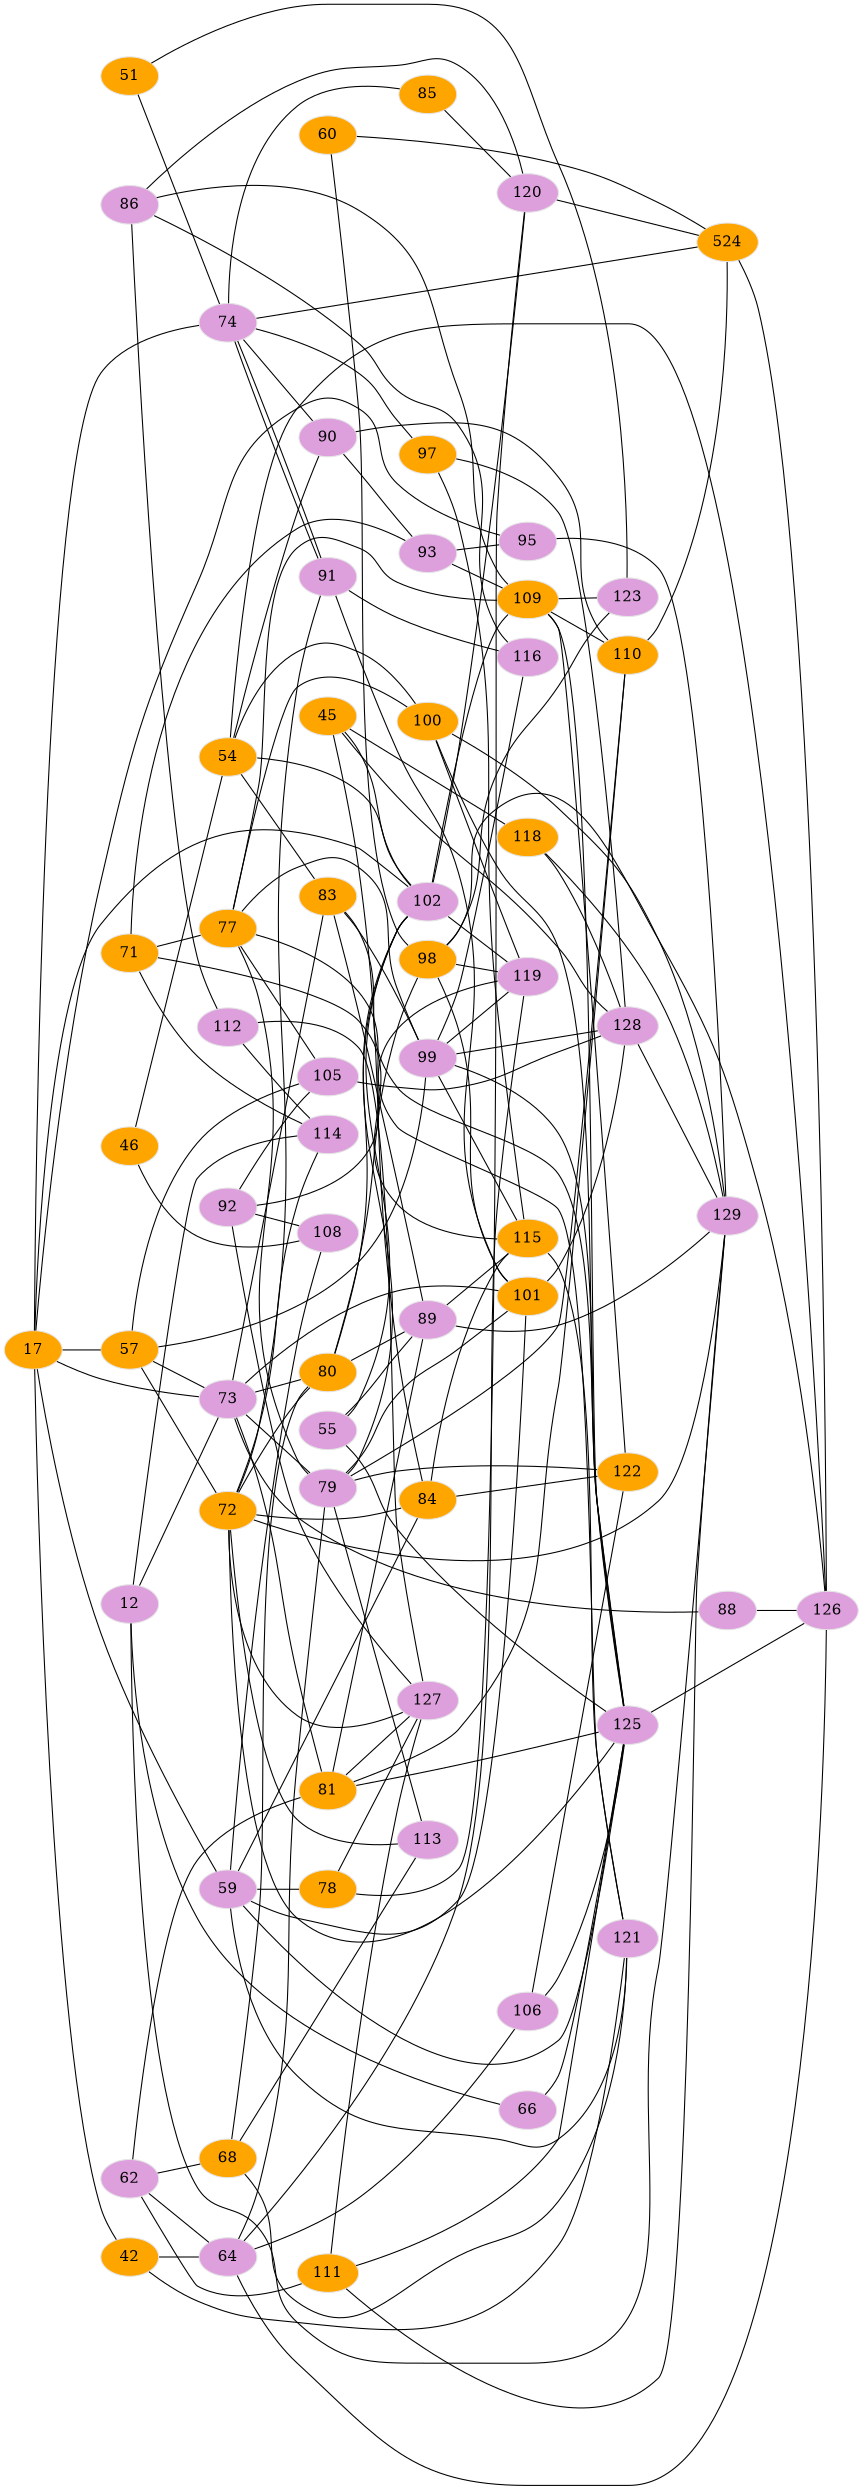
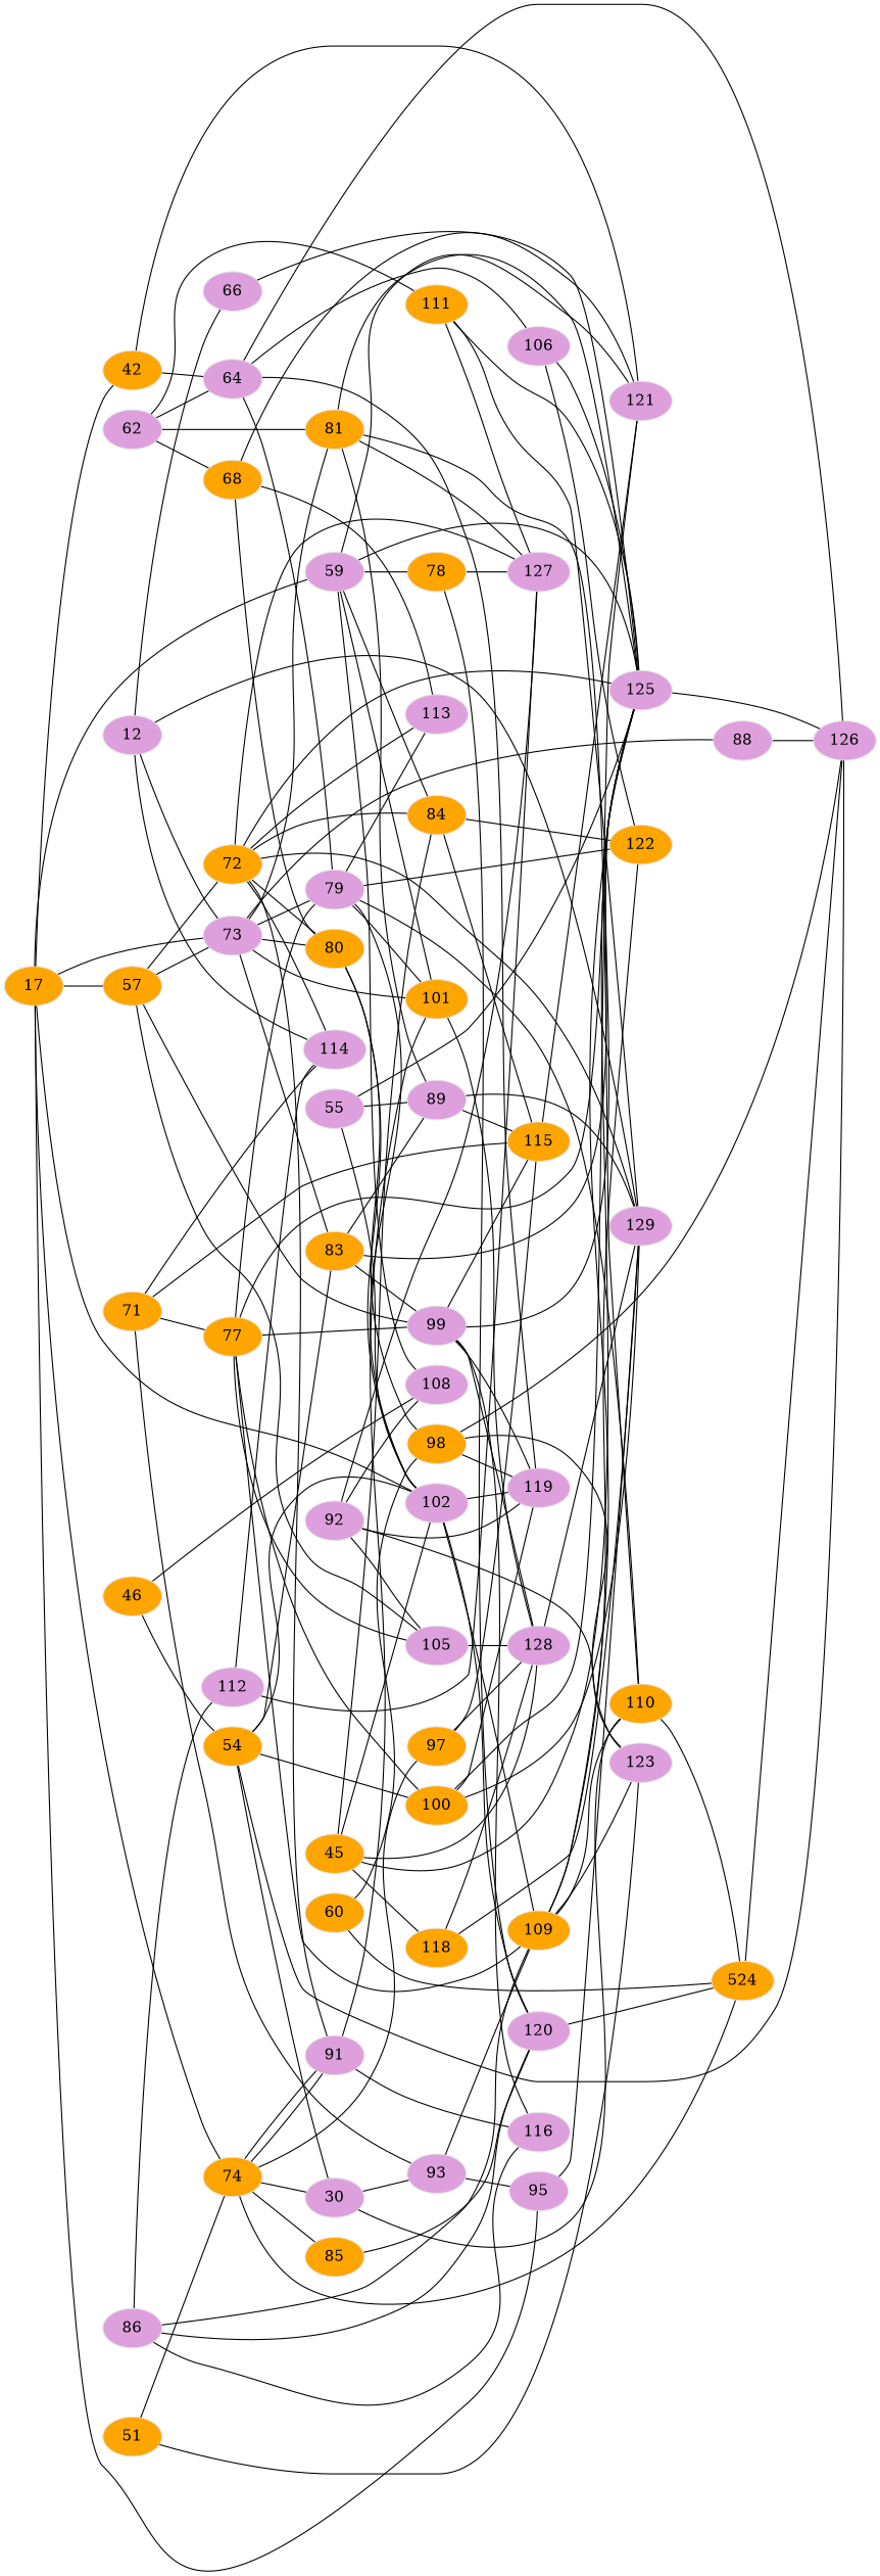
  graph {
    rankdir=LR
    node [color=gray90 fillcolor=plum style=filled]
    12
    66
    73 [super="+25+63"]
    114 [super="+53"]
    129 [super="+49"]
    125 [super="+117+107+103+96"]
    83 [fillcolor=orange]
    101 [fillcolor=orange super="+18"]
    81 [fillcolor=orange super="+4+8"]
    79 [super="+70+76"]
    80 [fillcolor=orange super="+52"]
    88
    42 [fillcolor=orange super="+5"]
    64 [super="+3"]
    121 [super="+87"]
    17 [fillcolor=orange]
    57 [fillcolor=orange super="+48"]
    59 [super="+44"]
-   74 [super="+47"]
+   74 [fillcolor=orange super="+47"]
    95
    102 [super="+82"]
    72 [fillcolor=orange super="+21+61"]
    99 [super="+1+11+75"]
    105
    84 [fillcolor=orange super="+31"]
    108
    78 [fillcolor=orange]
-   90
+   90 [label=30]
    n29 [fillcolor=orange label=524 super="+23"]
    91 [super="+34"]
    85 [fillcolor=orange]
    97 [fillcolor=orange]
    119 [super="+67"]
    109 [fillcolor=orange super="+69+58"]
    120
    126 [super="+14+22"]
    106
    45 [fillcolor=orange super="+38"]
    118 [fillcolor=orange]
    128 [super="+16+65"]
    115 [fillcolor=orange super="+33+32+26"]
    122 [fillcolor=orange super="+36"]
    54 [fillcolor=orange super="+27"]
    100 [fillcolor=orange]
    46 [fillcolor=orange]
    51 [fillcolor=orange]
    123
    89 [super="+30"]
    93 [super="+6"]
    110 [fillcolor=orange]
    55
    113 [super="+39"]
    127 [super="+104"]
    116
    98 [fillcolor=orange super="+24"]
    60 [fillcolor=orange]
    62
    68 [fillcolor=orange]
    111 [fillcolor=orange]
    77 [fillcolor=orange super="+56"]
    71 [fillcolor=orange]
    86
    112
    92 [super="+50"]
    12 -- 66
    12 -- 73
    12 -- 114
    12 -- 129
    66 -- 125
    73 -- 83
    73 -- 101
    73 -- 81
    73 -- 79 [weight=2]
    73 -- 80 [weight=2]
    73 -- 88
    125 -- 126 [weight=2]
    83 -- 125 [weight=2]
    83 -- 99
    83 -- 89
    101 -- 128
    81 -- 125 [weight=4]
    81 -- 89 [weight=2]
    81 -- 110
    81 -- 127
    79 -- 101 [weight=2]
    79 -- 102
    79 -- 122
    79 -- 110
    79 -- 113
    80 -- 102
-   80 -- 89
    80 -- 98
    88 -- 126
    42 -- 64
    42 -- 121
    64 -- 79
    64 -- 119 [weight=2]
    64 -- 126
    64 -- 106
    17 -- 73
    17 -- 42
    17 -- 57 [weight=2]
    17 -- 59
    17 -- 74
    17 -- 95
    17 -- 102
    57 -- 73
    57 -- 72 [weight=2]
    57 -- 99
    57 -- 105
    59 -- 125
    59 -- 101
    59 -- 121
    59 -- 84
    59 -- 108
    59 -- 78
    74 -- 90
    74 -- n29
    74 -- 91
    74 -- 91
    74 -- 85
    74 -- 97
    95 -- 129
    102 -- 119
    102 -- 109
    102 -- 120
    72 -- 114
    72 -- 129
    72 -- 125 [weight=2]
    72 -- 80 [weight=2]
    72 -- 84
    72 -- 91 [weight=2]
    72 -- 113
    72 -- 127 [weight=2]
    99 -- 125 [weight=2]
    99 -- 119 [weight=2]
    99 -- 128 [weight=2]
    99 -- 115 [weight=2]
    99 -- 116
    105 -- 128
    84 -- 115 [weight=2]
    84 -- 122
    78 -- 120
    78 -- 127
    90 -- 93
    90 -- 110
    n29 -- 126
    91 -- 101 [weight=2]
    91 -- 116
    85 -- 120
    97 -- 128
    97 -- 115 [weight=2]
    109 -- 125 [weight=2]
    109 -- 122
    109 -- 123
    109 -- 110
    120 -- n29
    106 -- 125
    106 -- 122
+   45 -- 125
    45 -- 102
    45 -- 84
    45 -- 118
    45 -- 128
    118 -- 129
    118 -- 128
    128 -- 129
    115 -- 121 [weight=2]
    54 -- 83 [weight=2]
    54 -- 102
    54 -- 90
    54 -- 126
    54 -- 100
    100 -- 129
    100 -- 125
    100 -- 119
    46 -- 108
    46 -- 54
    51 -- 74
    51 -- 123
    89 -- 129
    89 -- 115 [weight=2]
    93 -- 95
    93 -- 109 [weight=2]
    110 -- n29
    55 -- 125
    55 -- 102
    55 -- 89
-   98 -- 101
    98 -- 119
    98 -- 126
    98 -- 123
    60 -- n29
    60 -- 98
    62 -- 81
    62 -- 64
    62 -- 68
    62 -- 111
    68 -- 80
    68 -- 121
    68 -- 113
    111 -- 129
    111 -- 125
    111 -- 127
    77 -- 79
    77 -- 121
    77 -- 99
    77 -- 105
    77 -- 109
    77 -- 100
    71 -- 114 [weight=2]
    71 -- 115
    71 -- 93
    71 -- 77 [weight=2]
    86 -- 109
    86 -- 120
    86 -- 116
    86 -- 112
    112 -- 114
    112 -- 127
    92 -- 105
    92 -- 108
    92 -- 119
+   92 -- 123 [weight=2]
    92 -- 127
  }
